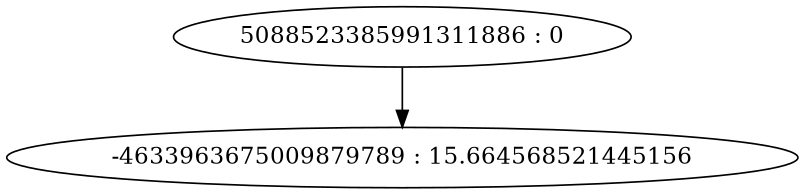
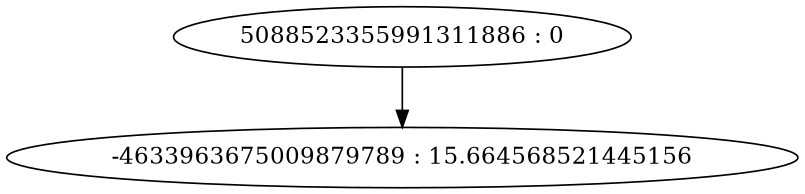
  digraph {
-   n1 [label="5088523385991311886 : 0"]
+   n1 [label="5088523355991311886 : 0"]
    n2 [label="-4633963675009879789 : 15.664568521445156"]
    n1 -> n2
  }
